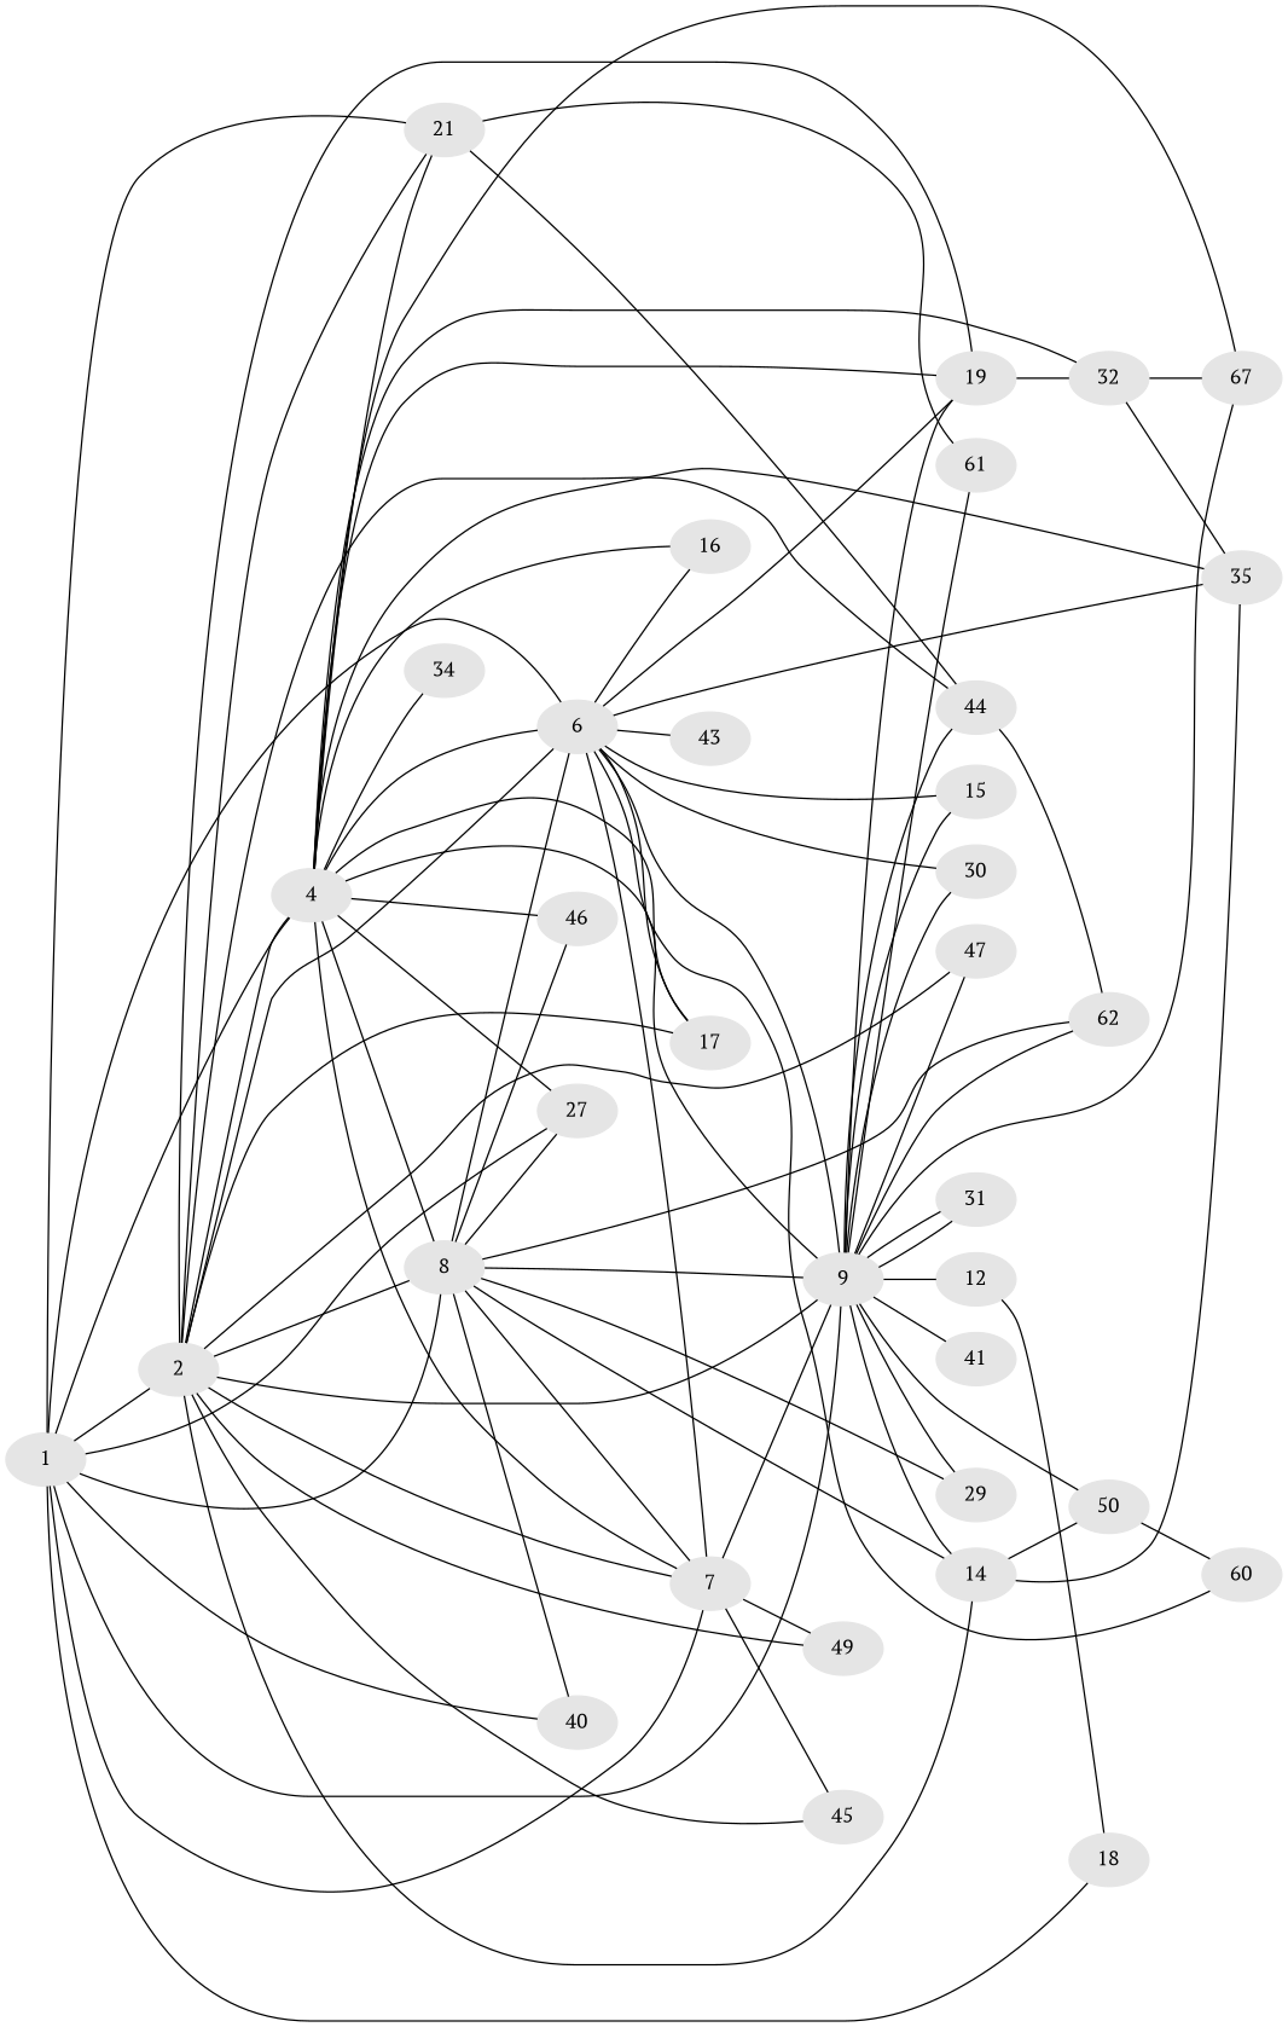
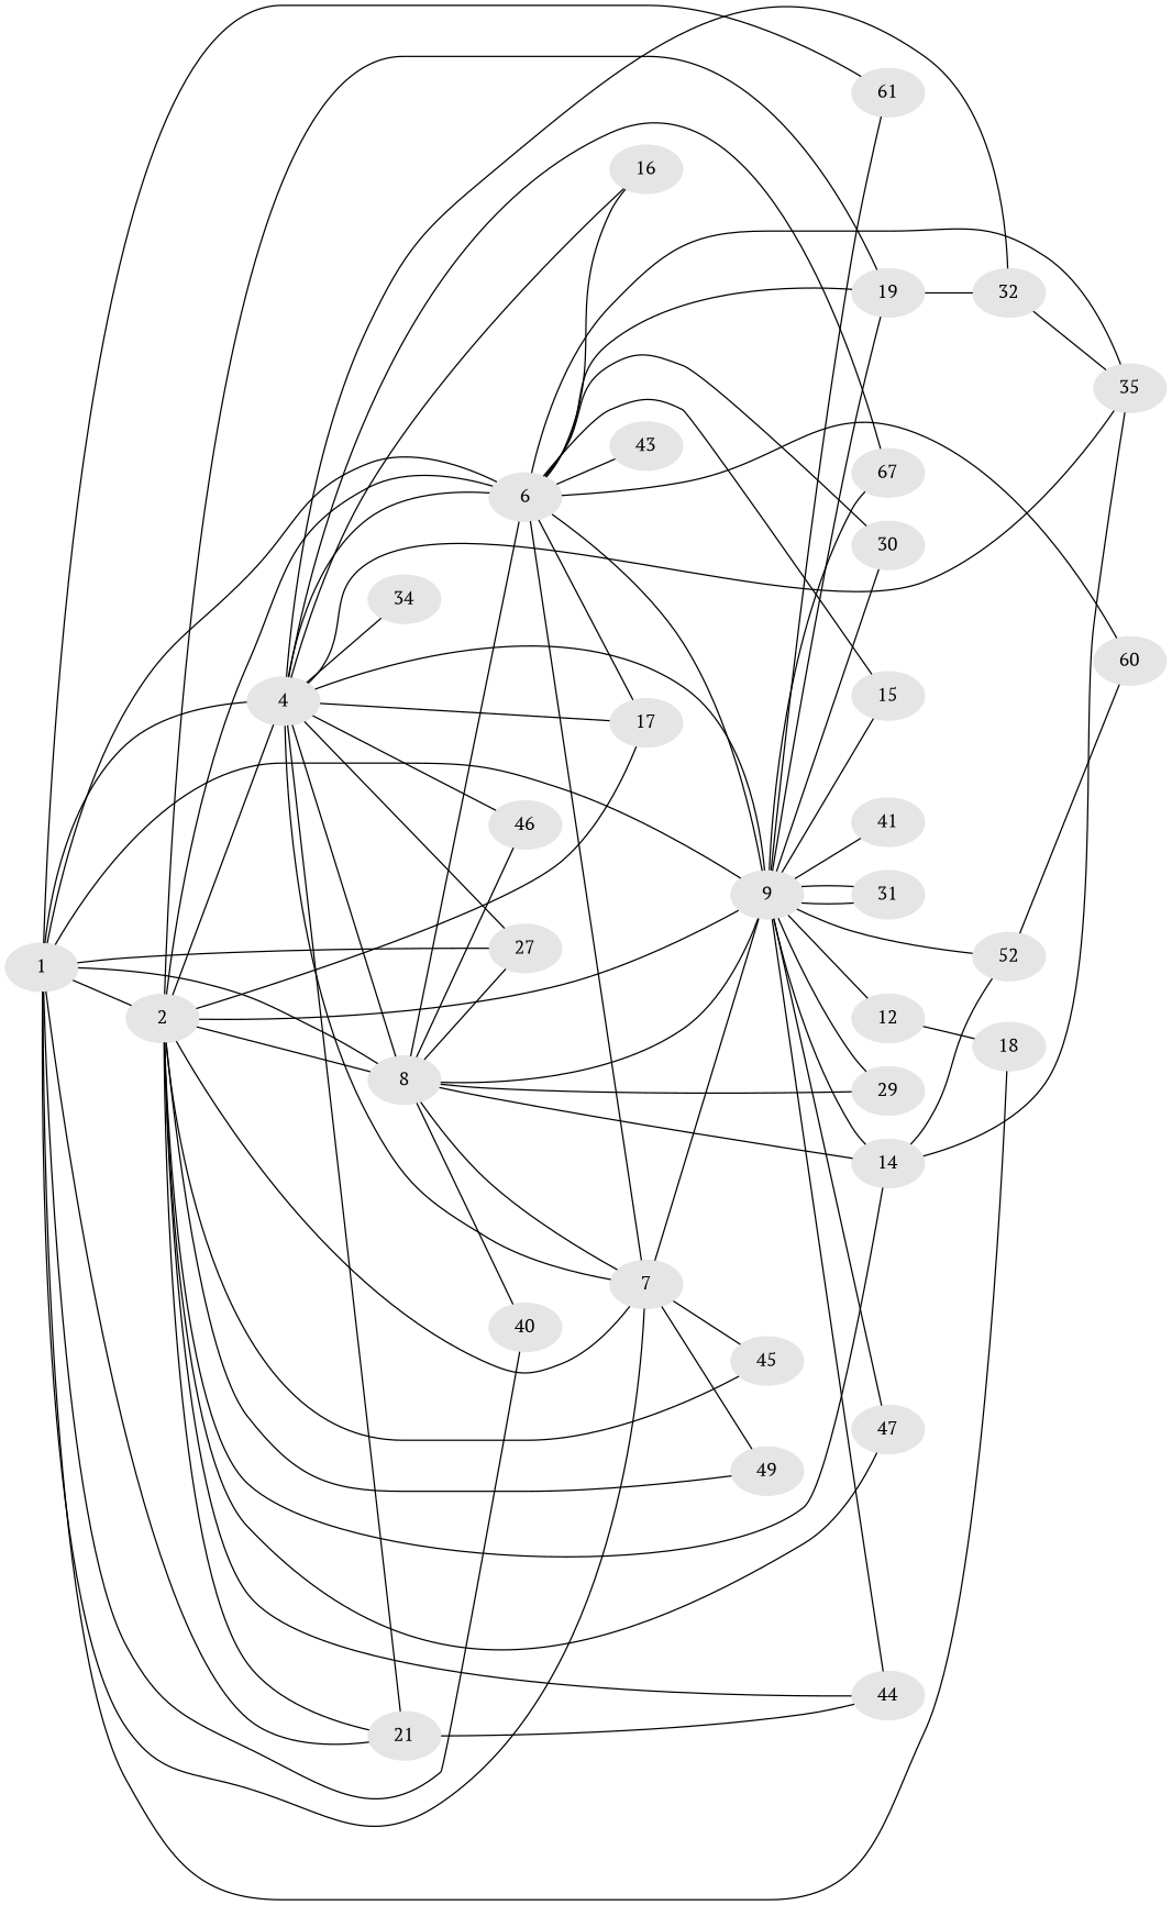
  graph {
    fontname="PT Serif"
    rankdir=LR
    node [color=gray90 fontname="PT Serif" style=filled]
    edge [fontname="PT Serif"]
    1 [super="+22+28"]
    2 [super="+8+56+3+39+24"]
    4 [super="+26"]
    n4 [label=8 super="+48+50+36+13+55+11"]
    6 [super="+37"]
    7
    9 [super="+10+54"]
    18
    21 [super="+38"]
    27 [super="+70"]
    40
    61
    14
    17 [super="+73"]
    19 [super="+23+33"]
    44 [super="+69+63"]
    45
    47
    49
    16
    32
    34
    35 [super="+42"]
    46
    67 [super="+71"]
    29
-   62
    15
    30
    43
    60
    12
    31
    41
-   52 [label=50]
+   52
    1 -- 2 [weight=5]
    1 -- 4
    1 -- n4 [weight=2]
    1 -- 6
    1 -- 7
    1 -- 9 [weight=4]
    1 -- 18
    1 -- 21 [weight=2]
    1 -- 27
    1 -- 40
-   21 -- 61
+   1 -- 61
    2 -- 4 [weight=6]
    2 -- n4 [weight=3]
    2 -- 6 [weight=3]
    2 -- 7 [weight=3]
    2 -- 9 [weight=7]
    2 -- 21
    2 -- 14
    2 -- 17
    2 -- 19 [weight=2]
    2 -- 44
    2 -- 45
    2 -- 47
    2 -- 49
    4 -- n4 [weight=4]
    4 -- 6
    4 -- 7
    4 -- 9 [weight=2]
    4 -- 21
    4 -- 27
    4 -- 17
-   4 -- 19 [weight=2]
    4 -- 16
    4 -- 32
    4 -- 34
    4 -- 35
    4 -- 46
    4 -- 67
    n4 -- 6 [weight=2]
    n4 -- 7
    n4 -- 9 [weight=3]
    n4 -- 27
    n4 -- 40
    n4 -- 14
    n4 -- 46
    n4 -- 29
-   n4 -- 62
    6 -- 7 [weight=2]
    6 -- 9 [weight=4]
    6 -- 17
    6 -- 19
    6 -- 16
    6 -- 35
    6 -- 15
    6 -- 30
    6 -- 43
    6 -- 60
    7 -- 9 [weight=2]
    7 -- 45
    7 -- 49
    9 -- 61
    9 -- 14
    9 -- 19
    9 -- 44
    9 -- 47
    9 -- 67
    9 -- 29
-   9 -- 62
    9 -- 15
    9 -- 30
    9 -- 12
    9 -- 31
    9 -- 31
    9 -- 41 [weight=2]
    9 -- 52
    21 -- 44
    14 -- 35
    14 -- 52
    19 -- 32 [weight=2]
-   44 -- 62
    32 -- 35
-   32 -- 67
    12 -- 18
    52 -- 60
  }
